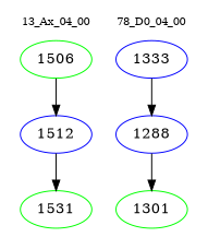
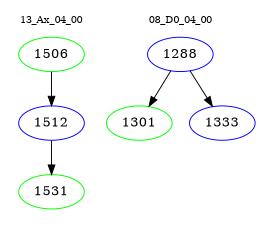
  digraph {
    node [color=green]
    edge [color=black]
    n1 [label=1506]
    n2 [color=blue label=1512]
    n3 [label=1531]
    n4 [label=1301]
    n5 [color=blue label=1288]
    n6 [color=blue label=1333]
    subgraph cluster_1 {
      color=white
      fontsize=10
      label="13_Ax_04_00"
      n1
      n2
      n3
    }
    subgraph cluster_2 {
      color=white
      fontsize=10
-     label="78_D0_04_00"
+     label="08_D0_04_00"
      n4
      n5
      n6
    }
    n1 -> n2
    n2 -> n3
    n5 -> n4
-   n6 -> n5
+   n5 -> n6
  }
